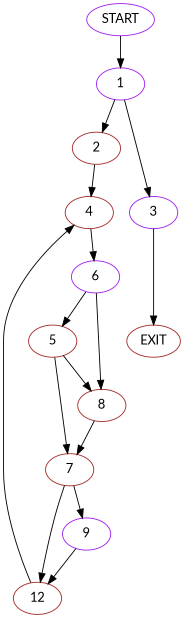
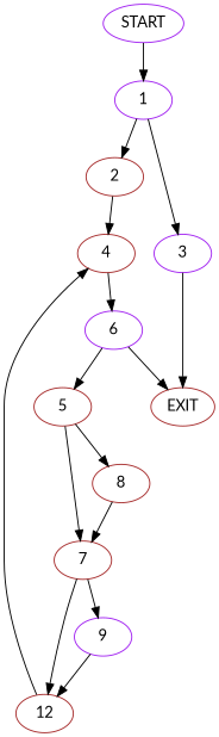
  digraph {
    fontname=Lato
    node [color=brown fontname=Lato]
    edge [fontname=Lato]
    n1 [color=purple label=START]
    1 [color=purple]
    2
    3 [color=purple]
    n5 [label=EXIT]
    4
    6 [color=purple]
    5
    7
    8
    9 [color=purple]
    n12 [label=12]
    n1 -> 1
    1 -> 2
    1 -> 3
    2 -> 4
    3 -> n5
    4 -> 6
-   6 -> 8
+   6 -> n5
    6 -> 5
    5 -> 7
    5 -> 8
    7 -> 9
    7 -> n12
    8 -> 7
    9 -> n12
    n12 -> 4
  }
